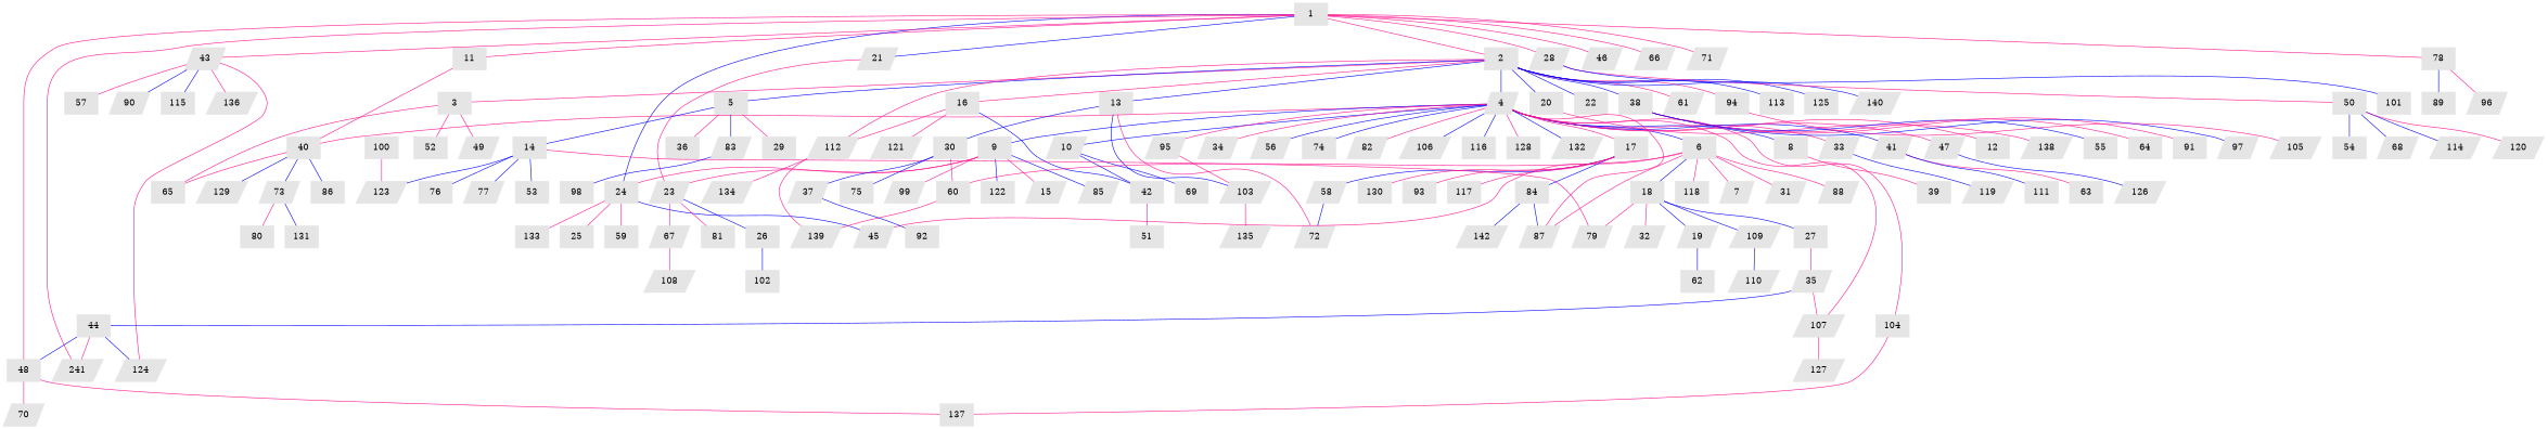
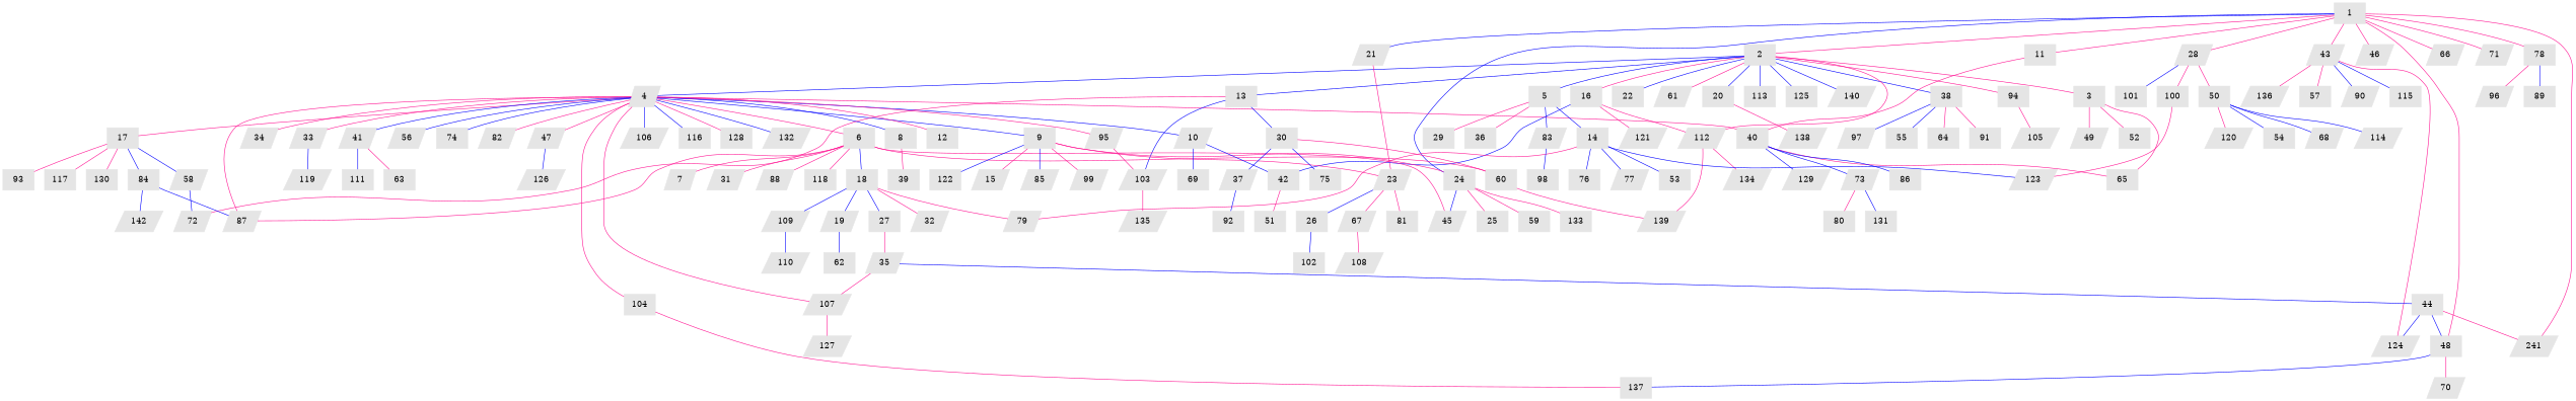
  graph {
    node [color=gray90 shape=box style=filled]
    edge [color=deeppink]
    1
    2
    11
    21 [shape=parallelogram]
    24
    28 [shape=parallelogram]
    43 [shape=parallelogram]
    46 [shape=parallelogram]
    48
    66 [shape=parallelogram]
    71 [shape=parallelogram]
    78
    n13 [label=241 shape=parallelogram]
    3
    4 [shape=parallelogram]
    5
    13
    16
    20
    22
    38
    61 [shape=parallelogram]
    94
    112 [shape=parallelogram]
    113
    125
    140 [shape=parallelogram]
    40
    23 [shape=parallelogram]
    45 [shape=parallelogram]
    25
    59
    133
    50
    100
    101
    57
    90 [shape=parallelogram]
    115
    124 [shape=parallelogram]
    136 [shape=parallelogram]
    70 [shape=parallelogram]
    137
    89
    96 [shape=parallelogram]
    49 [shape=parallelogram]
    52
    65
    6
    8
    9
    10 [shape=parallelogram]
    12
    17
    33 [shape=parallelogram]
    34 [shape=parallelogram]
    41 [shape=parallelogram]
    47 [shape=parallelogram]
    56 [shape=parallelogram]
    74
    82 [shape=parallelogram]
    87 [shape=parallelogram]
    95 [shape=parallelogram]
    104
    106 [shape=parallelogram]
    107 [shape=parallelogram]
    116
    128
    132 [shape=parallelogram]
    14
    29
    36
    83 [shape=parallelogram]
    30
    72 [shape=parallelogram]
    103 [shape=parallelogram]
    42
    121 [shape=parallelogram]
    138 [shape=parallelogram]
    55
    64
    91
    97 [shape=parallelogram]
    105 [shape=parallelogram]
    139 [shape=parallelogram]
    134 [shape=parallelogram]
    7 [shape=parallelogram]
    18
    31 [shape=parallelogram]
    60
    88 [shape=parallelogram]
    118
    39
    15 [shape=parallelogram]
    85 [shape=parallelogram]
    99 [shape=parallelogram]
    122
    69
    58 [shape=parallelogram]
    84
    93
    117
    130
    119 [shape=parallelogram]
    73 [shape=parallelogram]
    86
    129 [shape=parallelogram]
    63
    111
    126 [shape=parallelogram]
    127 [shape=parallelogram]
    53
    76
    77 [shape=parallelogram]
    79 [shape=parallelogram]
    123 [shape=parallelogram]
    98
    19 [shape=parallelogram]
    27
    32 [shape=parallelogram]
    109 [shape=parallelogram]
    26
    67 [shape=parallelogram]
    81
    51
    37 [shape=parallelogram]
    75
    135 [shape=parallelogram]
    142 [shape=parallelogram]
    62
    35 [shape=parallelogram]
    110 [shape=parallelogram]
    102
    108 [shape=parallelogram]
    44
    54
    68 [shape=parallelogram]
    114 [shape=parallelogram]
    120 [shape=parallelogram]
    92
    80
    131
    1 -- 2
    1 -- 11
    1 -- 21 [color=blue]
    1 -- 24 [color=blue]
    1 -- 28
    1 -- 43
    1 -- 46
    1 -- 48
    1 -- 66
    1 -- 71
    1 -- 78
    1 -- n13
    2 -- 3
    2 -- 4 [color=blue]
    2 -- 5 [color=blue]
    2 -- 13 [color=blue]
    2 -- 16
    2 -- 20 [color=blue]
    2 -- 22 [color=blue]
    2 -- 38 [color=blue]
    2 -- 61
    2 -- 94
    2 -- 112
    2 -- 113 [color=blue]
    2 -- 125 [color=blue]
    2 -- 140 [color=blue]
    11 -- 40
    21 -- 23
    24 -- 45 [color=blue]
    24 -- 25
    24 -- 59
    24 -- 133
    28 -- 50
+   28 -- 100
    28 -- 101 [color=blue]
    43 -- 57
    43 -- 90 [color=blue]
    43 -- 115 [color=blue]
    43 -- 124
    43 -- 136
    48 -- 70
-   48 -- 137
+   48 -- 137 [color=blue]
    78 -- 89 [color=blue]
    78 -- 96
    3 -- 49
    3 -- 52
    3 -- 65
    4 -- 40
-   4 -- 6 [color=blue]
+   4 -- 6
    4 -- 8 [color=blue]
    4 -- 9 [color=blue]
    4 -- 10 [color=blue]
    4 -- 12
    4 -- 17
    4 -- 33
    4 -- 34
    4 -- 41 [color=blue]
    4 -- 47
    4 -- 56 [color=blue]
    4 -- 74 [color=blue]
    4 -- 82
    4 -- 87
    4 -- 95
    4 -- 104
    4 -- 106 [color=blue]
    4 -- 107
    4 -- 116 [color=blue]
    4 -- 128
    4 -- 132 [color=blue]
    5 -- 14 [color=blue]
    5 -- 29
    5 -- 36
    5 -- 83 [color=blue]
    13 -- 30 [color=blue]
    13 -- 72
    13 -- 103 [color=blue]
    16 -- 112
    16 -- 42 [color=blue]
    16 -- 121
    20 -- 138
    38 -- 55 [color=blue]
    38 -- 64
    38 -- 91
    38 -- 97 [color=blue]
    94 -- 105
    112 -- 139
    112 -- 134
    40 -- 65
    40 -- 73 [color=blue]
    40 -- 86 [color=blue]
    40 -- 129 [color=blue]
    23 -- 26 [color=blue]
    23 -- 67
    23 -- 81
    50 -- 54 [color=blue]
    50 -- 68 [color=blue]
    50 -- 114 [color=blue]
    50 -- 120
    100 -- 123
    6 -- 45
    6 -- 87
    6 -- 7
    6 -- 18 [color=blue]
    6 -- 31
    6 -- 60
    6 -- 88
    6 -- 118
    8 -- 39
    9 -- 24
    9 -- 23
    9 -- 15
    9 -- 85 [color=blue]
    9 -- 99
    9 -- 122 [color=blue]
    10 -- 42 [color=blue]
    10 -- 69 [color=blue]
    17 -- 58 [color=blue]
    17 -- 84 [color=blue]
    17 -- 93
    17 -- 117
    17 -- 130
    33 -- 119 [color=blue]
    41 -- 63
    41 -- 111 [color=blue]
    47 -- 126 [color=blue]
    95 -- 103
    104 -- 137
    107 -- 127
    14 -- 53 [color=blue]
    14 -- 76 [color=blue]
    14 -- 77 [color=blue]
    14 -- 79
    14 -- 123 [color=blue]
    83 -- 98 [color=blue]
    30 -- 60
    30 -- 37 [color=blue]
    30 -- 75 [color=blue]
    103 -- 135
    42 -- 51
    18 -- 79
    18 -- 19 [color=blue]
    18 -- 27 [color=blue]
    18 -- 32
    18 -- 109 [color=blue]
    60 -- 139
    58 -- 72 [color=blue]
    84 -- 87 [color=blue]
    84 -- 142 [color=blue]
    73 -- 80
    73 -- 131 [color=blue]
    19 -- 62 [color=blue]
    27 -- 35
    109 -- 110 [color=blue]
    26 -- 102 [color=blue]
    67 -- 108
    37 -- 92 [color=blue]
    35 -- 107
    35 -- 44 [color=blue]
    44 -- 48 [color=blue]
    44 -- n13
    44 -- 124 [color=blue]
  }
